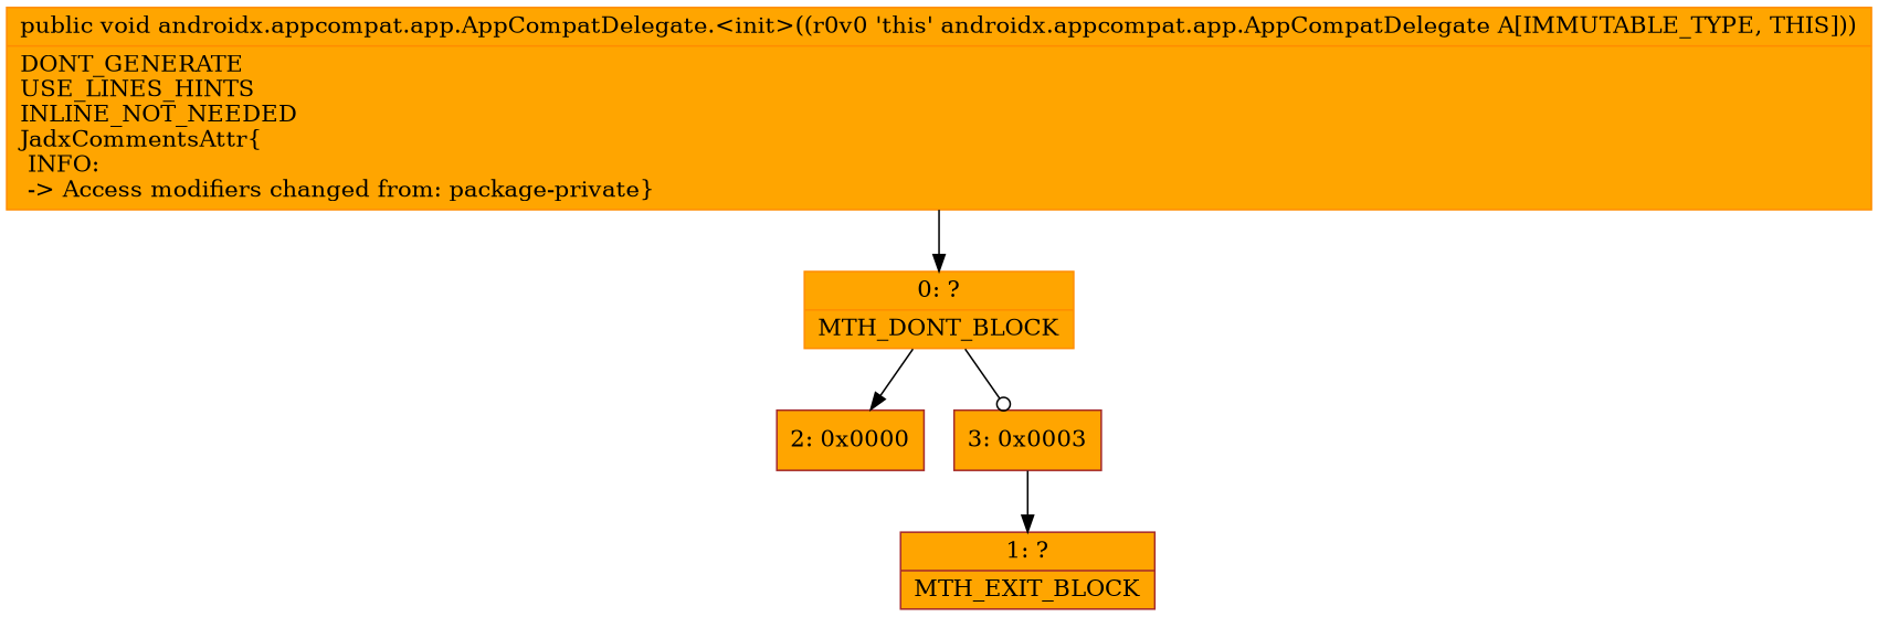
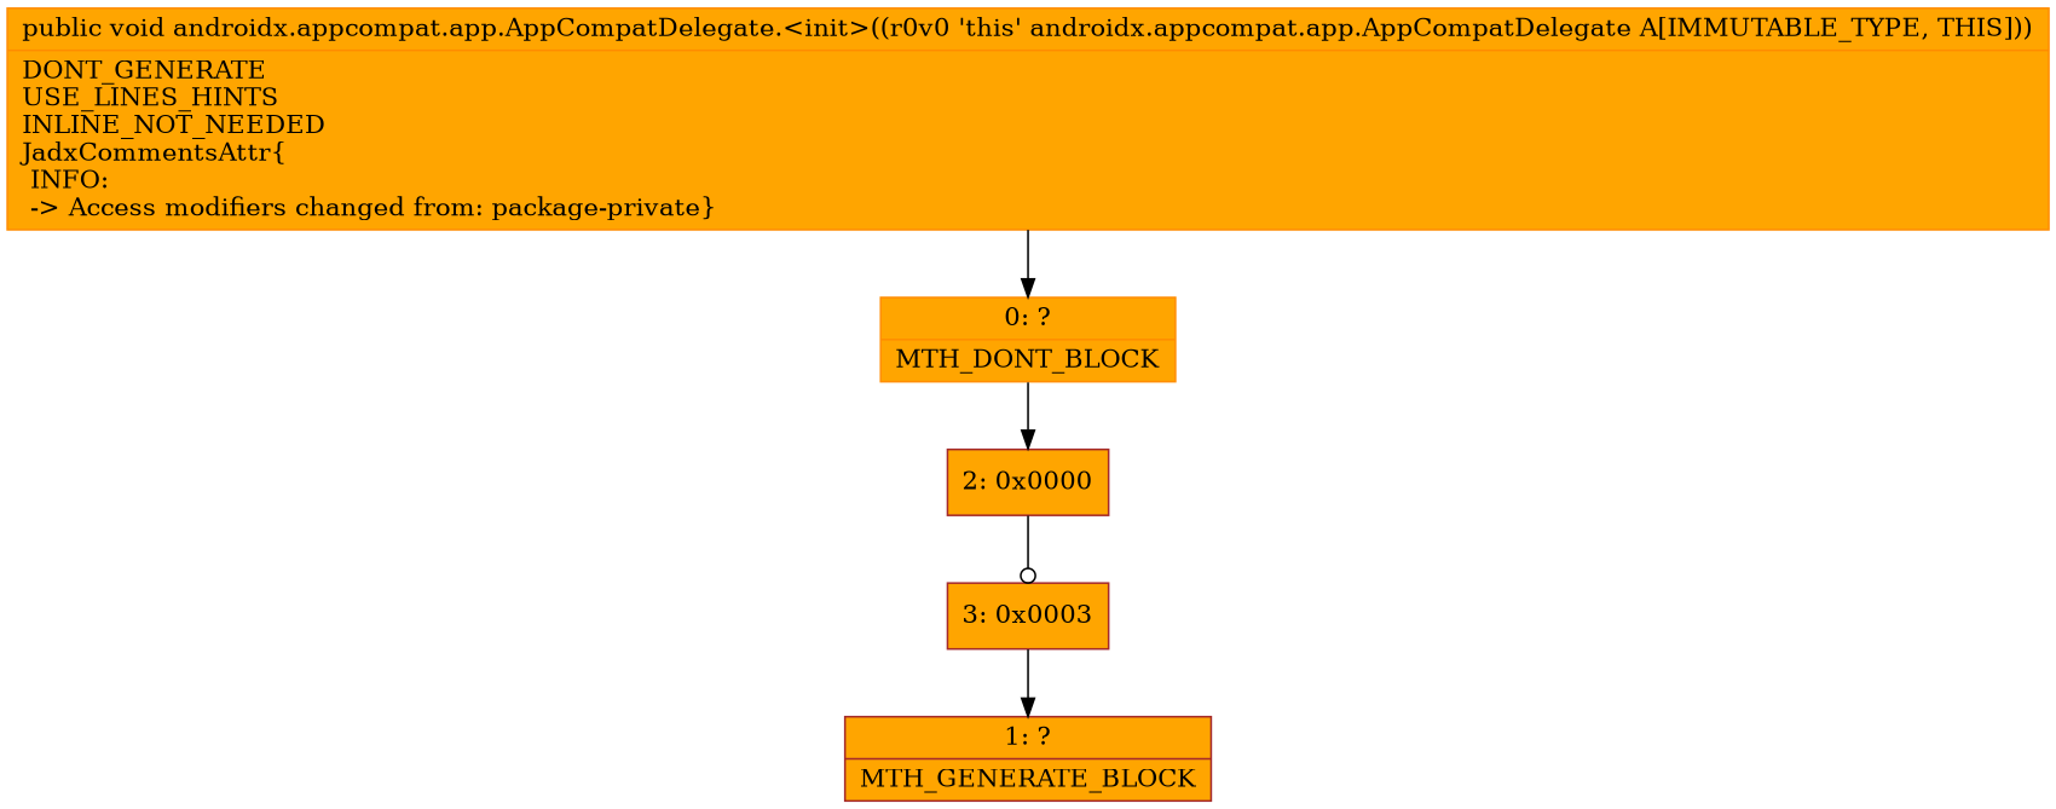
  digraph {
    node [color=brown fillcolor=orange shape=record style=filled]
    edge [arrowhead=normal]
    n1 [color=darkorange label="{0\:\ ?|MTH_DONT_BLOCK\l}"]
    n2 [label="{2\:\ 0x0000}"]
    n3 [label="{3\:\ 0x0003}"]
-   n4 [label="{1\:\ ?|MTH_EXIT_BLOCK\l}"]
+   n4 [label="{1\:\ ?|MTH_GENERATE_BLOCK\l}"]
    n5 [color=darkorange label="{public void androidx.appcompat.app.AppCompatDelegate.\<init\>((r0v0 'this' androidx.appcompat.app.AppCompatDelegate A[IMMUTABLE_TYPE, THIS]))  | DONT_GENERATE\lUSE_LINES_HINTS\lINLINE_NOT_NEEDED\lJadxCommentsAttr\{\l INFO: \l \-\> Access modifiers changed from: package\-private\}\l}"]
    subgraph cluster_1 {
      label="R(0)"
    }
    n1 -> n2
-   n1 -> n3 [arrowhead=odot]
+   n2 -> n3 [arrowhead=odot]
    n3 -> n4
    n5 -> n1
  }
